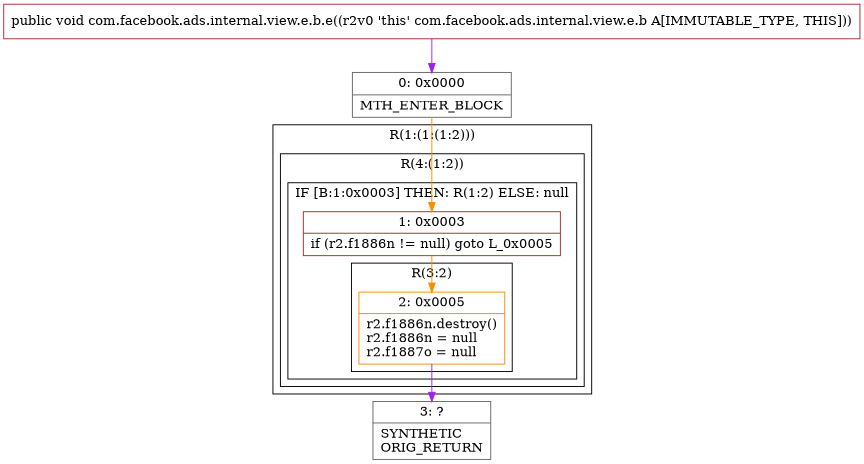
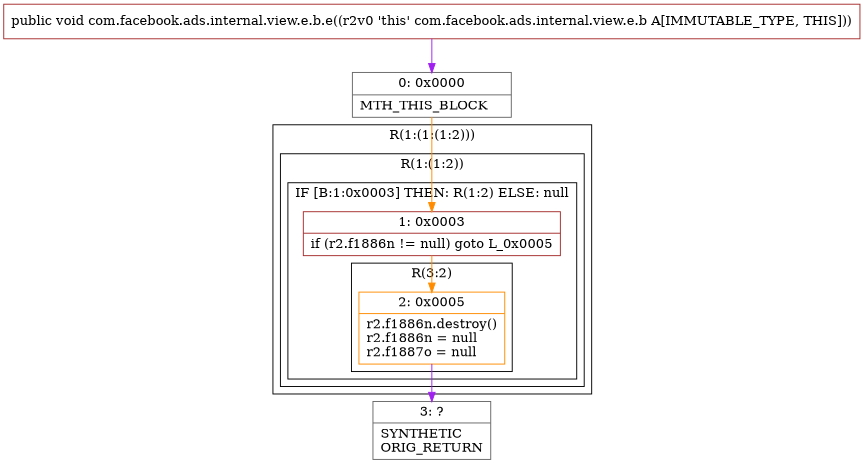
  digraph {
    node [color=brown shape=record]
    edge [color=purple]
    n1 [color=darkorange label="{2\:\ 0x0005|r2.f1886n.destroy()\lr2.f1886n = null\lr2.f1887o = null\l}"]
    n2 [label="{1\:\ 0x0003|if (r2.f1886n != null) goto L_0x0005\l}"]
    n3 [color=gray40 label="{3\:\ ?|SYNTHETIC\lORIG_RETURN\l}"]
-   n4 [color=gray40 label="{0\:\ 0x0000|MTH_ENTER_BLOCK\l}"]
+   n4 [color=gray40 label="{0\:\ 0x0000|MTH_THIS_BLOCK\l}"]
    n5 [label="{public void com.facebook.ads.internal.view.e.b.e((r2v0 'this' com.facebook.ads.internal.view.e.b A[IMMUTABLE_TYPE, THIS])) }"]
    subgraph cluster_1 {
      label="R(1:(1:(1:2)))"
      subgraph cluster_2 {
-       label="R(4:(1:2))"
+       label="R(1:(1:2))"
        subgraph cluster_3 {
          label="IF [B:1:0x0003] THEN: R(1:2) ELSE: null"
          n2
          subgraph cluster_4 {
            label="R(3:2)"
            n1
          }
        }
      }
    }
    n1 -> n3
    n2 -> n1 [color=darkorange]
    n4 -> n2 [color=darkorange]
    n5 -> n4
  }
